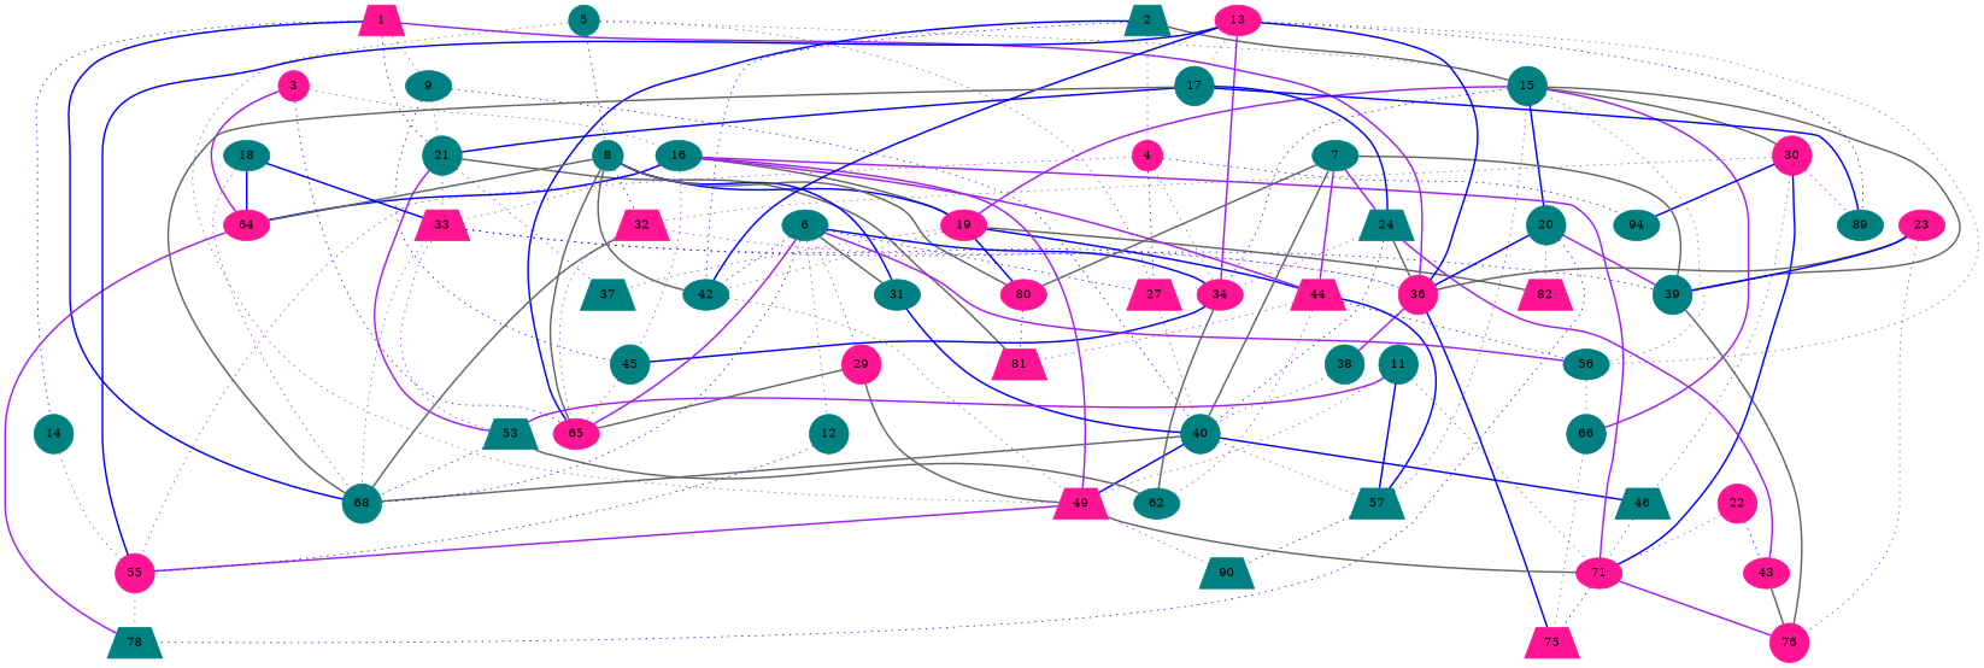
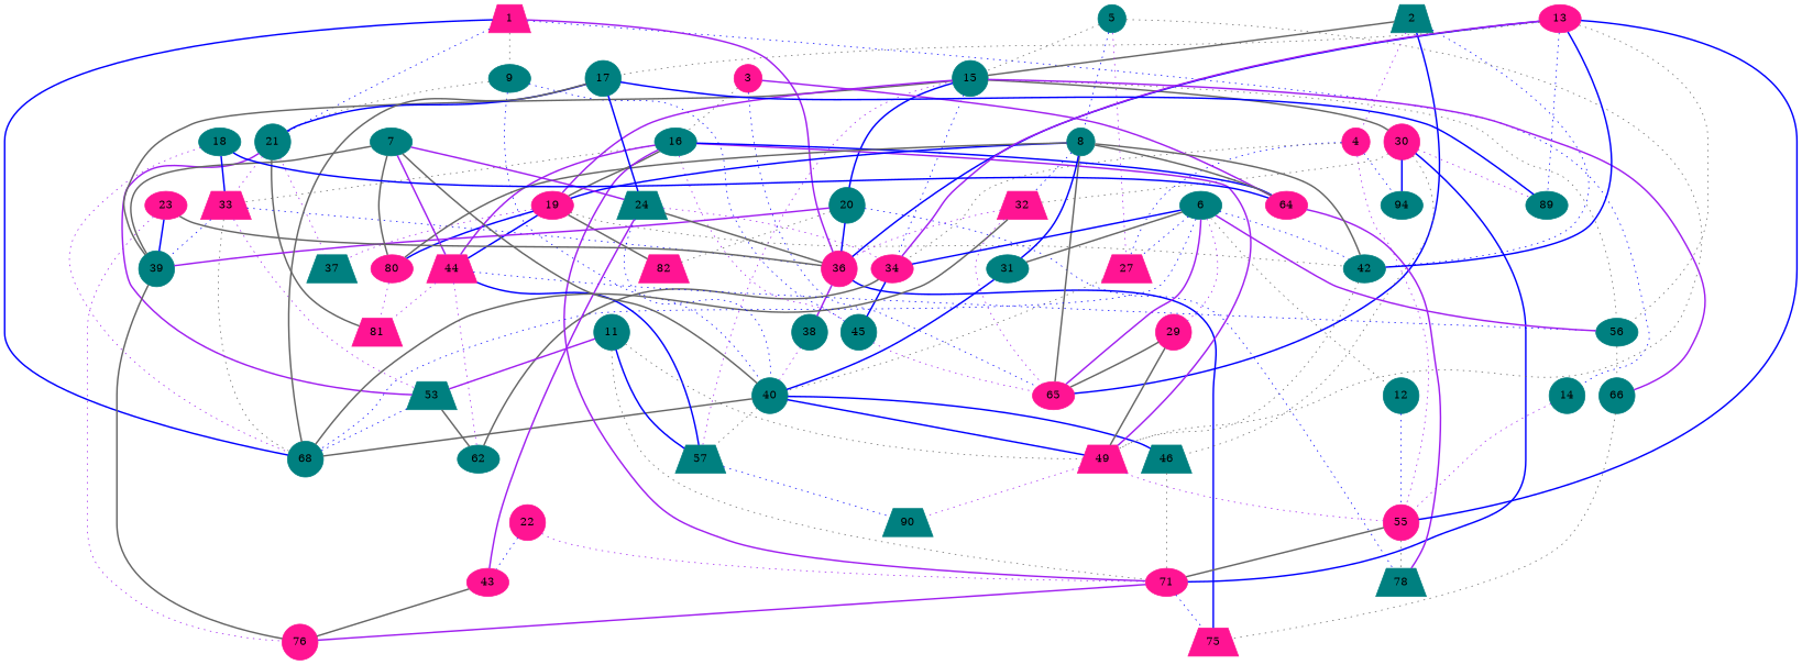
  graph {
    node [color=teal shape=circle style=filled]
    edge [color=blue style=dotted]
    1 [color=deeppink shape=trapezium super="+10"]
    9 [shape=ellipse super="+69"]
    14
    21 [super="+87"]
    36 [color=deeppink super="+52"]
    68 [super="+74"]
    40 [super="+67"]
    45
    55 [color=deeppink super="+83"]
    53 [shape=trapezium super="+60"]
    33 [color=deeppink shape=trapezium super="+41"]
    37 [shape=trapezium]
    81 [color=deeppink shape=trapezium]
    38
    75 [color=deeppink shape=trapezium]
    2 [shape=trapezium super="+54"]
    4 [color=deeppink super="+58"]
    15 [super="+61"]
    42 [shape=ellipse super="+77"]
    65 [color=deeppink shape=ellipse super="+92"]
    27 [color=deeppink shape=trapezium]
    34 [color=deeppink shape=ellipse super="+88"]
    94 [shape=ellipse]
    56 [shape=ellipse super="+59"]
    39 [super="+91"]
    19 [color=deeppink shape=ellipse super="+79"]
    57 [shape=trapezium super="+93"]
    20 [super="+25"]
    30 [color=deeppink super="+35"]
    66
    49 [color=deeppink shape=trapezium super="+51"]
    16 [shape=ellipse super="+84"]
    44 [color=deeppink shape=trapezium super="+85"]
    64 [color=deeppink shape=ellipse]
    71 [color=deeppink shape=ellipse super="+86"]
    3 [color=deeppink]
    43 [color=deeppink shape=ellipse super="+73"]
    76 [color=deeppink]
    62 [shape=ellipse]
    78 [shape=trapezium]
    5 [super="+72"]
    8 [super="+48"]
    31 [shape=ellipse]
    80 [color=deeppink shape=ellipse]
    32 [color=deeppink shape=trapezium super="+70"]
    90 [shape=trapezium]
    6 [shape=ellipse super="+50"]
    12
    29 [color=deeppink]
    24 [shape=trapezium super="+47"]
    7 [shape=ellipse]
    46 [shape=trapezium]
    82 [color=deeppink shape=trapezium]
    11 [super="+28"]
    13 [color=deeppink shape=ellipse super="+26"]
    17 [super="+63"]
    89 [shape=ellipse]
    18 [shape=ellipse]
    22 [color=deeppink]
    23 [color=deeppink shape=ellipse]
    1 -- 9 [color=gray40]
    1 -- 14
    1 -- 21
    1 -- 36 [color=purple style=bold]
    1 -- 68 [style=bold]
    9 -- 21 [color=gray40]
    9 -- 40
    9 -- 45
    14 -- 55 [color=purple]
    21 -- 53 [color=purple style=bold]
    21 -- 33 [color=purple]
    21 -- 37 [color=purple]
    21 -- 81 [color=gray40 style=bold]
    36 -- 38 [color=purple style=bold]
    36 -- 75 [style=bold]
    40 -- 68 [color=gray40 style=bold]
    40 -- 57 [color=gray40]
    40 -- 49 [style=bold]
    40 -- 46 [style=bold]
    45 -- 65 [color=purple]
-   49 -- 71 [color=gray40 style=bold weight=2]
+   55 -- 71 [color=gray40 style=bold weight=2]
    55 -- 78 [color=gray40]
    53 -- 68
    53 -- 62 [color=gray40 style=bold]
    33 -- 36
    33 -- 68 [color=gray40]
    33 -- 53 [color=purple]
    33 -- 39
    38 -- 40 [color=purple]
    2 -- 4 [color=purple weight=2]
    2 -- 15 [color=gray40 style=bold]
    2 -- 42
    2 -- 65 [style=bold]
    4 -- 55 [color=purple]
    4 -- 27
    4 -- 34 [color=gray40]
    4 -- 94
    15 -- 34
    15 -- 56 [color=gray40]
    15 -- 39 [color=gray40 style=bold]
    15 -- 19 [color=purple style=bold]
    15 -- 57 [color=purple]
    15 -- 20 [style=bold]
    15 -- 30 [color=gray40 style=bold]
    15 -- 66 [color=purple style=bold]
    42 -- 49 [color=gray40]
    27 -- 40 [color=gray40]
    34 -- 45 [style=bold]
    34 -- 62 [color=gray40 style=bold]
    56 -- 66 [color=gray40]
    39 -- 76 [color=gray40 style=bold]
    19 -- 37 [color=purple]
    19 -- 42 [color=gray40]
    19 -- 44 [style=bold]
    19 -- 80 [style=bold]
    19 -- 82 [color=gray40 style=bold]
    57 -- 90
    20 -- 36 [style=bold]
    20 -- 39 [color=purple style=bold]
    20 -- 78
    20 -- 82 [color=gray40]
    30 -- 94 [style=bold]
    30 -- 71 [style=bold]
    30 -- 32 [color=gray40]
    30 -- 46 [color=gray40]
    30 -- 89 [color=purple]
    66 -- 75 [color=gray40]
-   49 -- 55 [color=purple style=bold]
+   49 -- 55 [color=purple]
    49 -- 90 [color=purple]
    16 -- 45 [color=purple]
    16 -- 33 [color=gray40]
    16 -- 19 [color=gray40 style=bold]
    16 -- 49 [color=purple style=bold]
    16 -- 44 [color=purple style=bold]
    16 -- 64 [style=bold]
    16 -- 71 [color=purple style=bold]
    44 -- 81 [color=purple]
    44 -- 56
    44 -- 57 [style=bold]
    44 -- 62 [color=purple]
    64 -- 78 [color=purple style=bold]
    71 -- 75
    71 -- 76 [color=purple style=bold]
    3 -- 65
    3 -- 16 [color=gray40]
    3 -- 64 [color=purple style=bold]
    43 -- 76 [color=gray40 style=bold]
    5 -- 15 [color=gray40]
    5 -- 27 [color=purple]
    5 -- 49 [color=gray40]
    5 -- 8
    8 -- 42 [color=gray40 style=bold]
    8 -- 65 [color=gray40 style=bold]
    8 -- 19 [style=bold]
    8 -- 64 [color=gray40 style=bold]
    8 -- 31 [style=bold]
    8 -- 80 [color=gray40 style=bold]
    8 -- 32
    31 -- 40 [style=bold]
-   80 -- 81
+   80 -- 81 [color=purple]
    32 -- 36 [color=purple]
    32 -- 68 [color=gray40 style=bold]
    32 -- 65 [color=purple]
    6 -- 68
    6 -- 42
    6 -- 65 [color=purple style=bold]
    6 -- 27
    6 -- 34 [style=bold]
    6 -- 56 [color=purple style=bold]
    6 -- 31 [color=gray40 style=bold]
    6 -- 12 [color=gray40]
    6 -- 29 [color=purple]
    12 -- 55
    29 -- 65 [color=gray40 style=bold]
    29 -- 49 [color=gray40 style=bold]
    24 -- 36 [color=gray40 style=bold]
    24 -- 40 [weight=2]
    24 -- 34 [color=purple]
    24 -- 43 [color=purple style=bold]
    7 -- 40 [color=gray40 style=bold]
    7 -- 39 [color=gray40 style=bold]
    7 -- 44 [color=purple style=bold]
    7 -- 80 [color=gray40 style=bold]
    7 -- 24 [color=purple style=bold]
    46 -- 71 [color=gray40]
    11 -- 53 [color=purple style=bold weight=2]
    11 -- 57 [style=bold weight=2]
    11 -- 49 [color=gray40]
    11 -- 71 [color=gray40]
    13 -- 36 [style=bold]
    13 -- 55 [style=bold]
    13 -- 42 [style=bold]
    13 -- 34 [color=purple style=bold]
    13 -- 56 [color=gray40]
    13 -- 17 [color=gray40]
    13 -- 89
    17 -- 21 [style=bold]
    17 -- 68 [color=gray40 style=bold]
    17 -- 24 [style=bold]
    17 -- 89 [style=bold]
    18 -- 68 [color=purple]
    18 -- 33 [style=bold]
    18 -- 64 [style=bold]
    22 -- 71 [color=purple]
    22 -- 43
    23 -- 36 [color=gray40 style=bold]
    23 -- 39 [style=bold]
    23 -- 76 [color=purple]
  }
